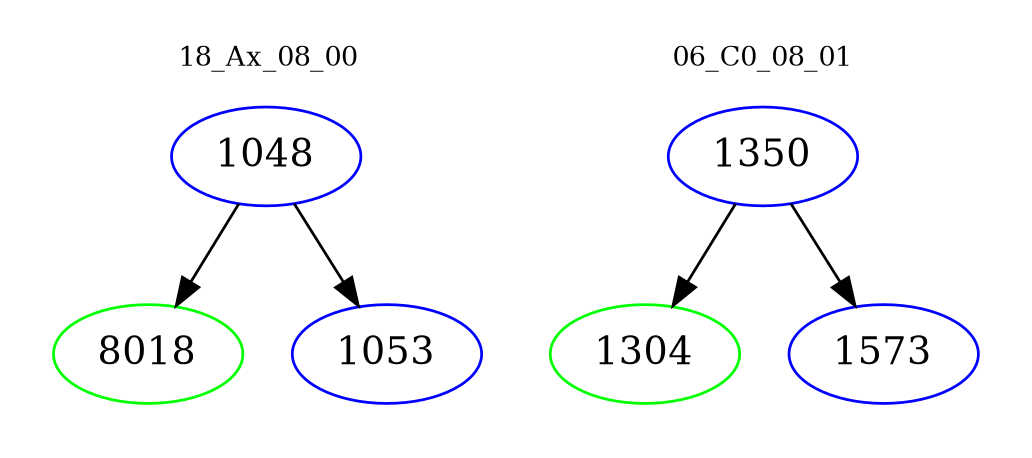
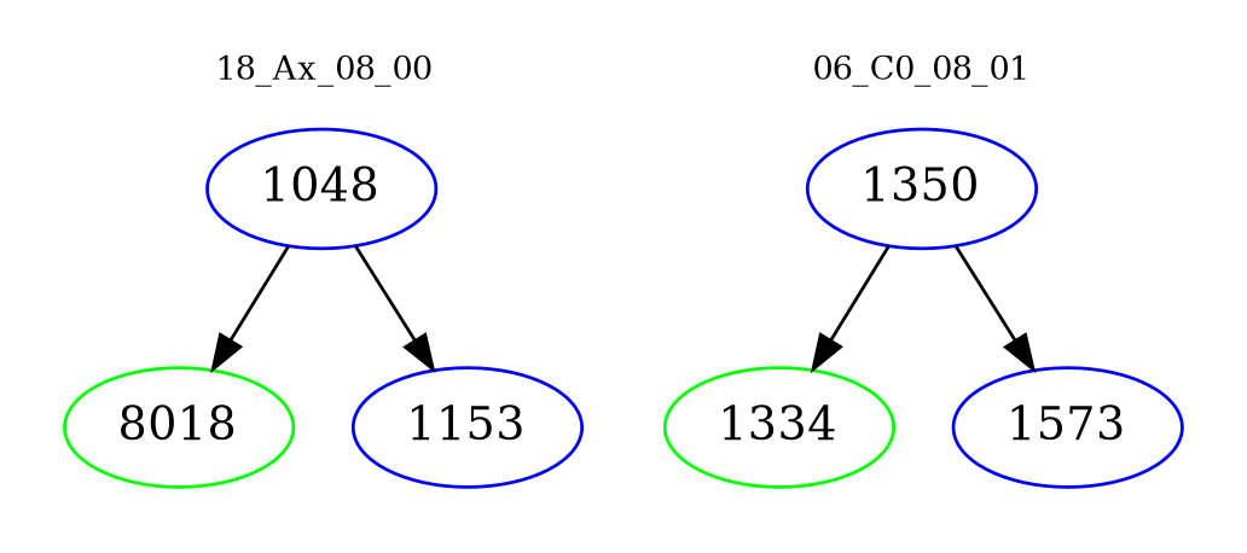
  digraph {
    node [color=blue]
    edge [color=black]
    n1 [label=1048]
    n2 [color=green label=8018]
-   n3 [label=1053]
+   n3 [label=1153]
    n4 [label=1350]
-   n5 [color=green label=1304]
+   n5 [color=green label=1334]
    n6 [label=1573]
    subgraph cluster_1 {
      color=white
      fontsize=10
      label="18_Ax_08_00"
      n1
      n2
      n3
    }
    subgraph cluster_2 {
      color=white
      fontsize=10
      label="06_C0_08_01"
      n4
      n5
      n6
    }
    n1 -> n2
    n1 -> n3
    n4 -> n5
    n4 -> n6
  }
